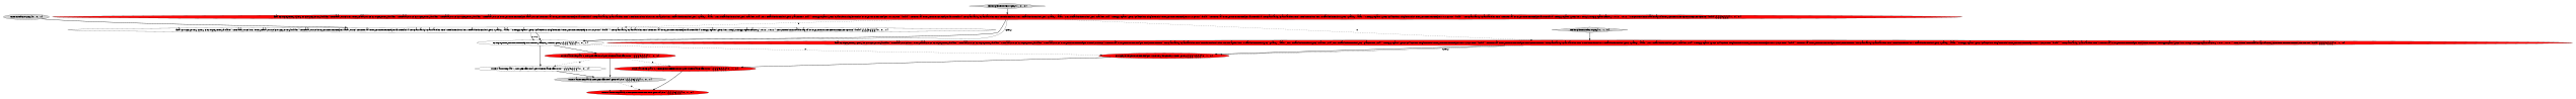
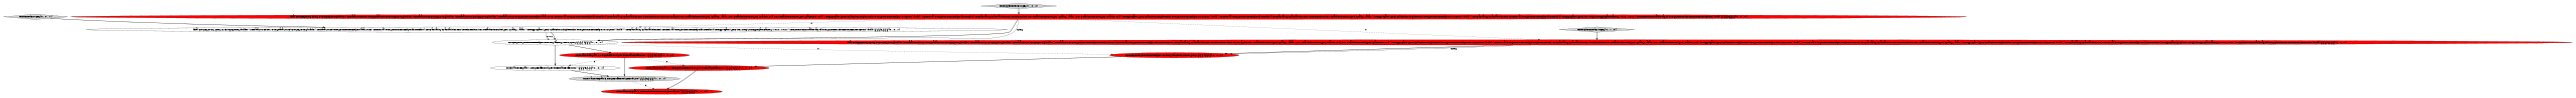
  digraph {
    fontname="DejaVu Serif"
    node [fillcolor=red shape=ellipse style=filled fontname="DejaVu Serif"]
    edge [style=bold fontname="DejaVu Serif"]
    n1 [fillcolor=lightgray label="testTripleNestedGroupBy['1', '0', '0']" shape=diamond]
    n2 [label="final GroupByQuery query = GroupByQuery.builder().setDataSource(new QueryDataSource(GroupByQuery.builder().setDataSource(GroupByQuery.builder().setDataSource(GroupByQuery.builder().setDataSource(QueryRunnerTestHelper.dataSource).setInterval(QueryRunnerTestHelper.firstToThird).setGranularity(Granularities.ALL).setDimensions(Lists.newArrayList(new DefaultDimensionSpec(\"quality\",\"alias\"),new DefaultDimensionSpec(\"market\",null),new DefaultDimensionSpec(\"placement\",null))).setAggregatorSpecs(Collections.singletonList(QueryRunnerTestHelper.rowsCount)).build()).setInterval(QueryRunnerTestHelper.firstToThird).setGranularity(Granularities.ALL).setDimensions(new DefaultDimensionSpec(\"quality\",\"alias\"),new DefaultDimensionSpec(\"market\",null)).setAggregatorSpecs(Collections.singletonList(QueryRunnerTestHelper.rowsCount)).build()).setInterval(QueryRunnerTestHelper.firstToThird).setGranularity(Granularities.ALL).setDimensions(new DefaultDimensionSpec(\"quality\",\"alias\")).setAggregatorSpecs(Collections.singletonList(QueryRunnerTestHelper.rowsCount)).build())).setGranularity(Granularities.ALL).setInterval(QueryRunnerTestHelper.firstToThird).setAggregatorSpecs(new LongSumAggregatorFactory(\"rows\",\"rows\")).setContext(ImmutableMap.of(QueryContexts.TIMEOUT_KEY,TIMEOUT)).build()@@@3@@@['1', '0', '0']"]
    n3 [fillcolor=white label="GroupByQueryRunnerTestHelper.runQuery(factory,runner,query)@@@4@@@['1', '0', '1']"]
    n4 [label="Assert.assertEquals(0,mergeBufferPool.getMinRemainBufferNum())@@@5@@@['1', '0', '0']"]
    n5 [label="GroupByQueryRunnerTestHelper.runQuery(FACTORY,runner,query)@@@4@@@['0', '1', '0']"]
    n6 [fillcolor=white label="Assert.assertEquals(1,mergeBufferPool.getMinRemainBufferNum())@@@5@@@['0', '0', '1']"]
    n7 [label="final GroupByQuery query = GroupByQuery.builder().setDataSource(new QueryDataSource(GroupByQuery.builder().setDataSource(GroupByQuery.builder().setDataSource(GroupByQuery.builder().setDataSource(QueryRunnerTestHelper.DATA_SOURCE).setInterval(QueryRunnerTestHelper.FIRST_TO_THIRD).setGranularity(Granularities.ALL).setDimensions(Lists.newArrayList(new DefaultDimensionSpec(\"quality\",\"alias\"),new DefaultDimensionSpec(\"market\",null),new DefaultDimensionSpec(\"placement\",null))).setAggregatorSpecs(Collections.singletonList(QueryRunnerTestHelper.ROWS_COUNT)).build()).setInterval(QueryRunnerTestHelper.FIRST_TO_THIRD).setGranularity(Granularities.ALL).setDimensions(new DefaultDimensionSpec(\"quality\",\"alias\"),new DefaultDimensionSpec(\"market\",null)).setAggregatorSpecs(Collections.singletonList(QueryRunnerTestHelper.ROWS_COUNT)).build()).setInterval(QueryRunnerTestHelper.FIRST_TO_THIRD).setGranularity(Granularities.ALL).setDimensions(new DefaultDimensionSpec(\"quality\",\"alias\")).setAggregatorSpecs(Collections.singletonList(QueryRunnerTestHelper.ROWS_COUNT)).build())).setGranularity(Granularities.ALL).setInterval(QueryRunnerTestHelper.FIRST_TO_THIRD).setAggregatorSpecs(new LongSumAggregatorFactory(\"rows\",\"rows\")).setContext(ImmutableMap.of(QueryContexts.TIMEOUT_KEY,TIMEOUT)).build()@@@3@@@['0', '1', '0']"]
    n8 [fillcolor=white label="final GroupByQuery query = GroupByQuery.builder().setDataSource(new QueryDataSource(GroupByQuery.builder().setDataSource(QueryRunnerTestHelper.dataSource).setInterval(QueryRunnerTestHelper.firstToThird).setGranularity(Granularities.ALL).setDimensions(new DefaultDimensionSpec(\"quality\",\"alias\")).setAggregatorSpecs(Collections.singletonList(QueryRunnerTestHelper.rowsCount)).build())).setGranularity(Granularities.ALL).setInterval(QueryRunnerTestHelper.firstToThird).setAggregatorSpecs(new LongSumAggregatorFactory(\"rows\",\"rows\")).setContext(ImmutableMap.of(QueryContexts.TIMEOUT_KEY,TIMEOUT)).build()@@@3@@@['0', '0', '1']"]
    n9 [fillcolor=lightgray label="Assert.assertEquals(3,mergeBufferPool.getPoolSize())@@@6@@@['1', '0', '1']"]
    n10 [label="Assert.assertEquals(0,MERGE_BUFFER_POOL.getMinRemainBufferNum())@@@5@@@['0', '1', '0']"]
    n11 [label="Assert.assertEquals(3,MERGE_BUFFER_POOL.getPoolSize())@@@6@@@['0', '1', '0']"]
-   n12 [fillcolor=lightgray label="testNestedGroupBy['0', '0', '1']"]
+   n12 [fillcolor=lightgray label="testNestedGroupBy['0', '0', '1']" shape=diamond]
    n13 [fillcolor=lightgray label="testTripleNestedGroupBy['0', '1', '0']" shape=diamond]
    n1 -> n2
    n2 -> n3
    n2 -> n3 [label=query style=solid]
    n2 -> n7 [label=0 style=dashed]
    n2 -> n8 [label=0 style=dashed]
    n3 -> n4
    n3 -> n5 [label=0 style=dashed]
    n3 -> n6
    n4 -> n6 [label=0 style=dashed]
    n4 -> n9
    n4 -> n10 [label=0 style=dashed]
    n5 -> n10
    n6 -> n9
    n7 -> n5
    n7 -> n5 [label=query style=solid]
    n8 -> n3
    n8 -> n3 [label=query style=solid]
    n9 -> n11 [label=0 style=dashed]
    n10 -> n11
    n12 -> n8
    n13 -> n7
  }
